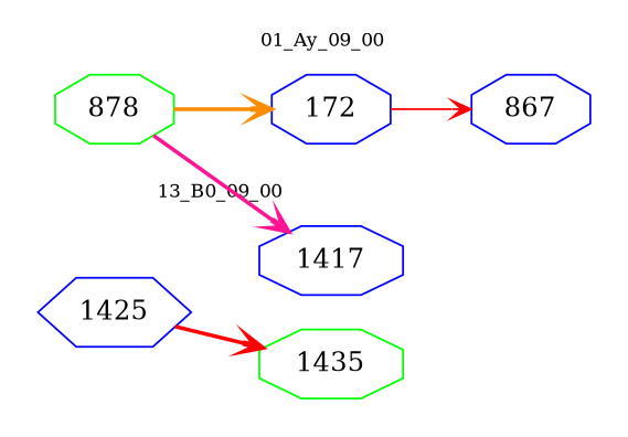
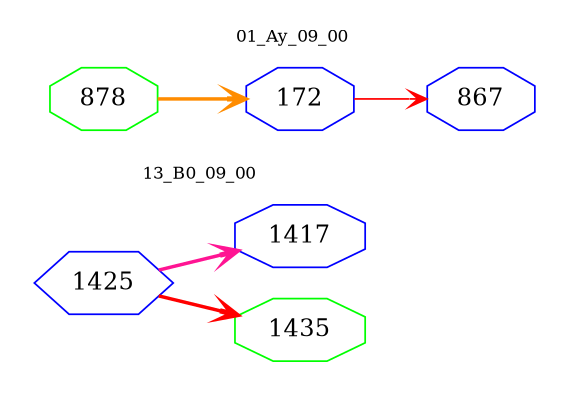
  digraph {
    rankdir=LR
    node [color=blue shape=octagon]
    edge [arrowhead=vee color=red style=bold]
    n1 [color=green label=878]
    n2 [label=172]
    n3 [label=867]
    n4 [color=green label=1435]
    n5 [label=1425 shape=hexagon]
    n6 [label=1417]
    subgraph cluster_1 {
      color=white
      fontsize=10
      label="01_Ay_09_00"
      n1
      n2
      n3
    }
    subgraph cluster_2 {
      color=white
      fontsize=10
      label="13_B0_09_00"
      n4
      n5
      n6
    }
    n1 -> n2 [color=darkorange]
    n2 -> n3 [style=solid]
    n5 -> n4
-   n1 -> n6 [color=deeppink]
+   n5 -> n6 [color=deeppink]
  }
